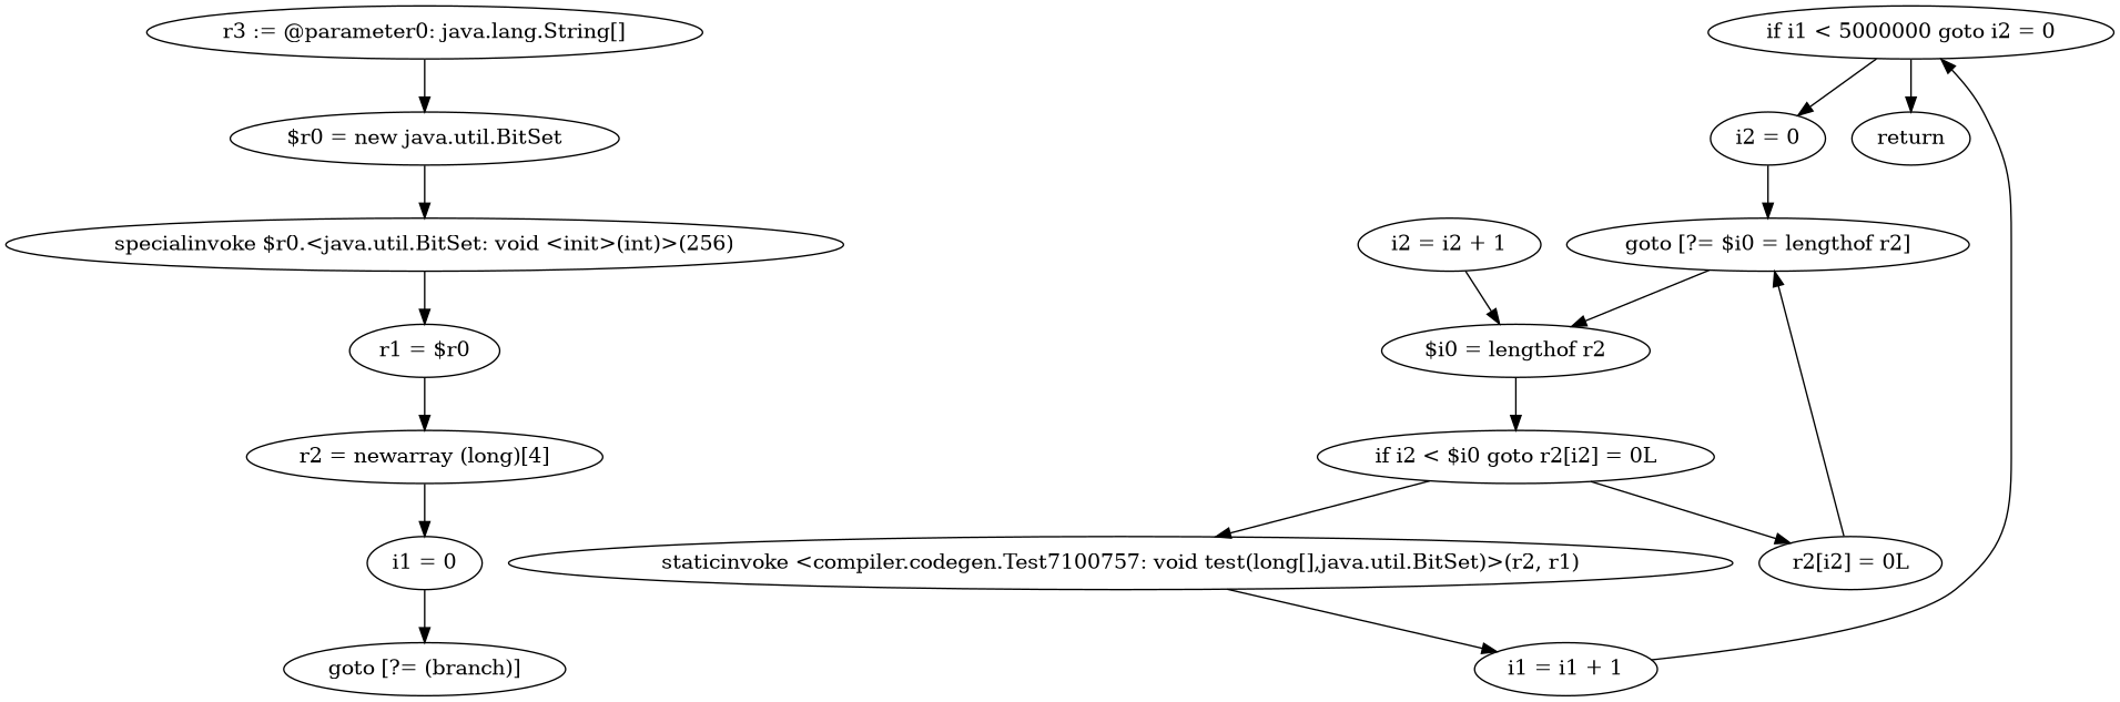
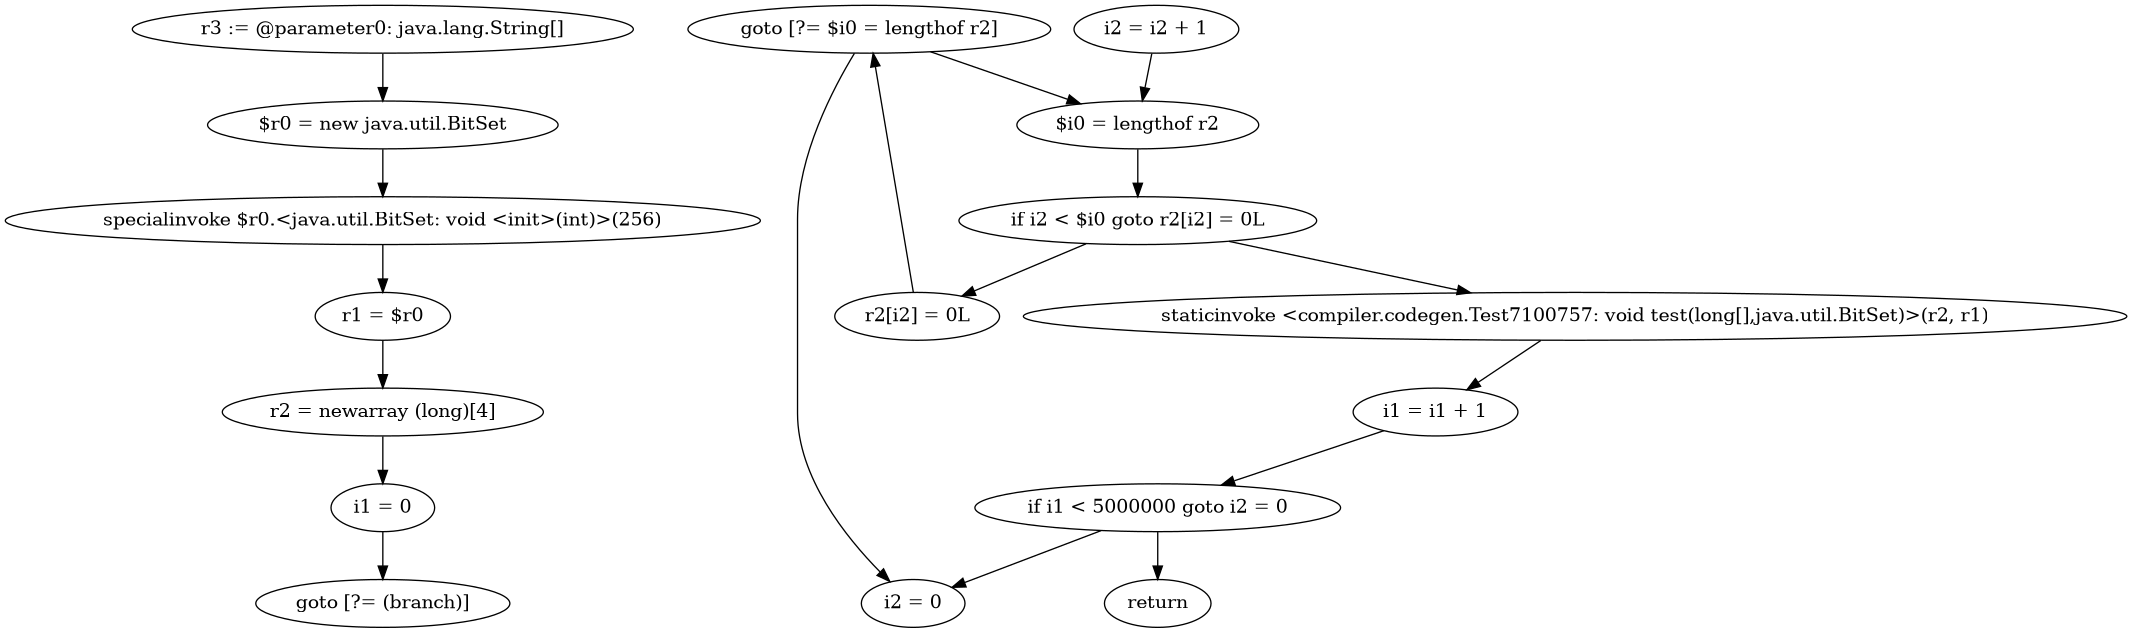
  digraph {
    "r3 := @parameter0: java.lang.String[]"
    "$r0 = new java.util.BitSet"
    "specialinvoke $r0.<java.util.BitSet: void <init>(int)>(256)"
    "r1 = $r0"
    "r2 = newarray (long)[4]"
    "i1 = 0"
    "goto [?= (branch)]"
    "if i1 < 5000000 goto i2 = 0"
    "i2 = 0"
    return
    "goto [?= $i0 = lengthof r2]"
    "$i0 = lengthof r2"
    "if i2 < $i0 goto r2[i2] = 0L"
    "r2[i2] = 0L"
    "i2 = i2 + 1"
    "staticinvoke <compiler.codegen.Test7100757: void test(long[],java.util.BitSet)>(r2, r1)"
    "i1 = i1 + 1"
    "r3 := @parameter0: java.lang.String[]" -> "$r0 = new java.util.BitSet"
    "$r0 = new java.util.BitSet" -> "specialinvoke $r0.<java.util.BitSet: void <init>(int)>(256)"
    "specialinvoke $r0.<java.util.BitSet: void <init>(int)>(256)" -> "r1 = $r0"
    "r1 = $r0" -> "r2 = newarray (long)[4]"
    "r2 = newarray (long)[4]" -> "i1 = 0"
    "i1 = 0" -> "goto [?= (branch)]"
    "if i1 < 5000000 goto i2 = 0" -> "i2 = 0"
    "if i1 < 5000000 goto i2 = 0" -> return
-   "i2 = 0" -> "goto [?= $i0 = lengthof r2]"
+   "goto [?= $i0 = lengthof r2]" -> "i2 = 0"
    "goto [?= $i0 = lengthof r2]" -> "$i0 = lengthof r2"
    "$i0 = lengthof r2" -> "if i2 < $i0 goto r2[i2] = 0L"
    "if i2 < $i0 goto r2[i2] = 0L" -> "r2[i2] = 0L"
    "if i2 < $i0 goto r2[i2] = 0L" -> "staticinvoke <compiler.codegen.Test7100757: void test(long[],java.util.BitSet)>(r2, r1)"
    "r2[i2] = 0L" -> "goto [?= $i0 = lengthof r2]"
    "i2 = i2 + 1" -> "$i0 = lengthof r2"
    "staticinvoke <compiler.codegen.Test7100757: void test(long[],java.util.BitSet)>(r2, r1)" -> "i1 = i1 + 1"
    "i1 = i1 + 1" -> "if i1 < 5000000 goto i2 = 0"
  }
